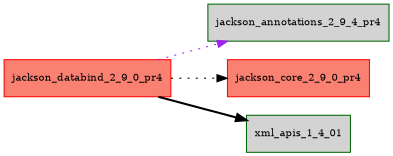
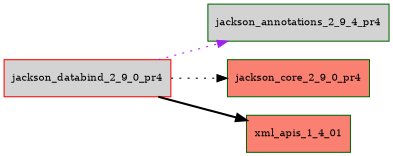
  digraph {
    rankdir=LR
    node [color=darkgreen fillcolor=lightgrey fontsize=10.0 shape=box style=filled]
    edge [color=black style=dotted]
    n1 [label=jackson_annotations_2_9_4_pr4]
-   jackson_databind_2_9_0_pr4 [color=red fillcolor=salmon]
-   jackson_core_2_9_0_pr4 [color=red fillcolor=salmon]
-   xml_apis_1_4_01
+   jackson_databind_2_9_0_pr4 [color=red]
+   jackson_core_2_9_0_pr4 [fillcolor=salmon]
+   xml_apis_1_4_01 [fillcolor=salmon]
    jackson_databind_2_9_0_pr4 -> n1 [color=purple]
    jackson_databind_2_9_0_pr4 -> jackson_core_2_9_0_pr4
    jackson_databind_2_9_0_pr4 -> xml_apis_1_4_01 [style=bold]
  }
